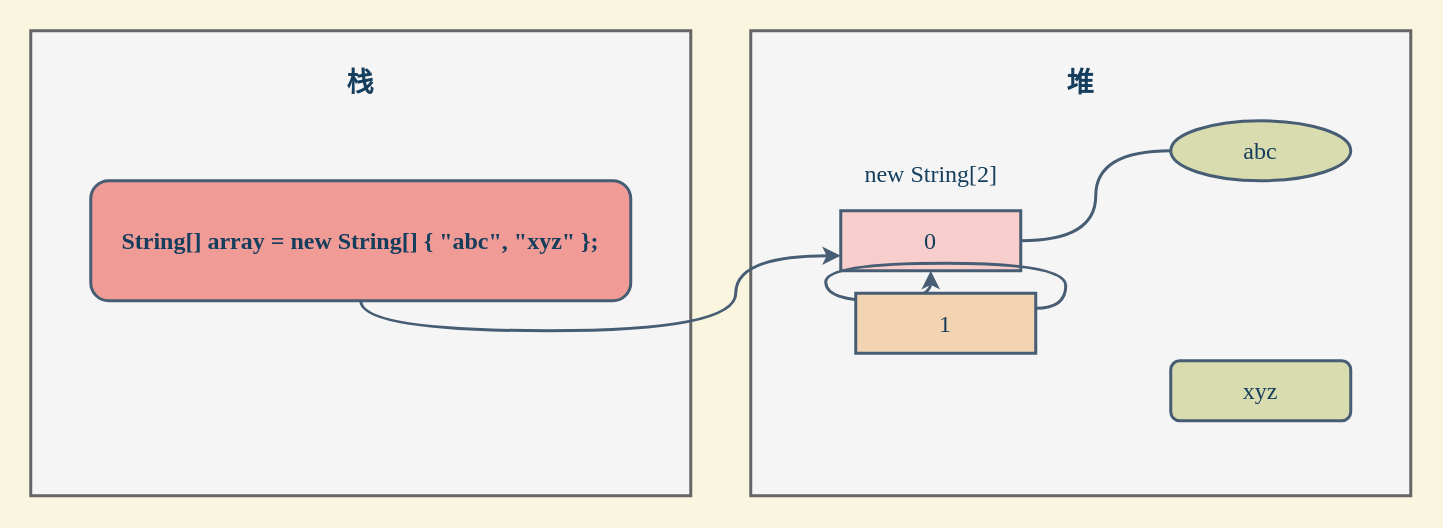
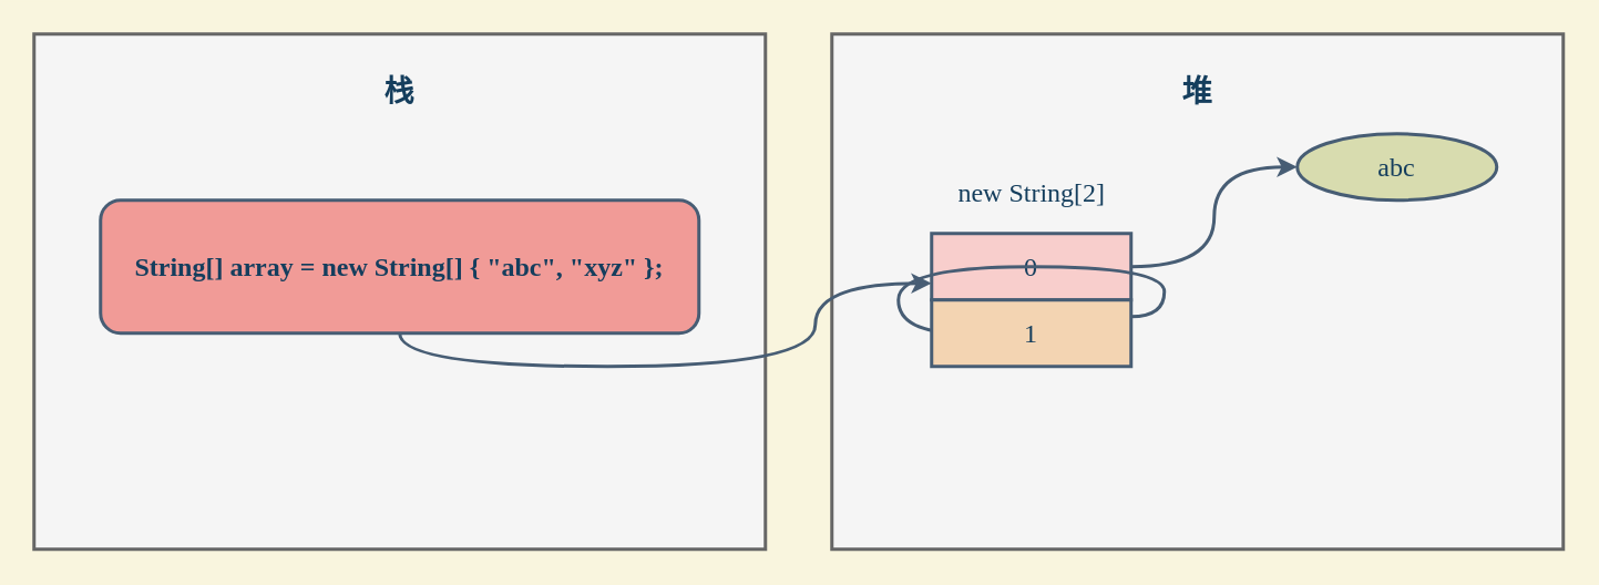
  <mxCell id="0" />
  <mxCell id="1" parent="0" />
  <mxCell id="2" value="" style="whiteSpace=wrap;html=1;rounded=0;strokeColor=#666666;align=center;verticalAlign=middle;fontFamily=Helvetica;fontSize=16;fillColor=#f5f5f5;fontColor=#333333;container=0;movable=1;resizable=1;rotatable=1;deletable=1;editable=1;locked=0;connectable=1;strokeWidth=2;" parent="1" vertex="1"><mxGeometry x="500" y="20" width="440" height="310" as="geometry" /></mxCell>
  <mxCell id="3" value="" style="whiteSpace=wrap;html=1;rounded=0;strokeColor=#666666;align=center;verticalAlign=middle;fontFamily=Helvetica;fontSize=16;fillColor=#f5f5f5;fontColor=#333333;container=0;movable=1;resizable=1;rotatable=1;deletable=1;editable=1;locked=0;connectable=1;strokeWidth=2;" parent="1" vertex="1"><mxGeometry x="20" y="20" width="440" height="310" as="geometry" /></mxCell>
  <mxCell id="4" value="String[] array = new String[] { &quot;abc&quot;, &quot;xyz&quot; };" style="rounded=1;whiteSpace=wrap;html=1;fontSize=16;fillColor=#F19B97;strokeColor=#475D74;fontStyle=1;container=0;movable=1;resizable=1;rotatable=1;deletable=1;editable=1;locked=0;connectable=1;strokeWidth=2;fontColor=#153E5D;fontFamily=ZCOOL QingKe HuangYou;fontSource=https%3A%2F%2Ffonts.googleapis.com%2Fcss%3Ffamily%3DZCOOL%2BQingKe%2BHuangYou;" parent="1" vertex="1"><mxGeometry x="60" y="120" width="360" height="80" as="geometry" /></mxCell>
  <mxCell id="5" value="abc" style="ellipse;whiteSpace=wrap;html=1;fontSize=16;fillColor=#D8DCAF;strokeColor=#475D74;container=0;movable=1;resizable=1;rotatable=1;deletable=1;editable=1;locked=0;connectable=1;strokeWidth=2;fontColor=#153E5D;fontFamily=ZCOOL QingKe HuangYou;fontSource=https%3A%2F%2Ffonts.googleapis.com%2Fcss%3Ffamily%3DZCOOL%2BQingKe%2BHuangYou;" parent="1" vertex="1"><mxGeometry x="780" y="80" width="120" height="40" as="geometry" /></mxCell>
- <mxCell id="6" value="xyz" style="rounded=1;whiteSpace=wrap;html=1;fontSize=16;fillColor=#D8DCAF;strokeColor=#475D74;container=0;movable=1;resizable=1;rotatable=1;deletable=1;editable=1;locked=0;connectable=1;strokeWidth=2;fontColor=#153E5D;fontFamily=ZCOOL QingKe HuangYou;fontSource=https%3A%2F%2Ffonts.googleapis.com%2Fcss%3Ffamily%3DZCOOL%2BQingKe%2BHuangYou;" parent="1" vertex="1"><mxGeometry x="780" y="240" width="120" height="40" as="geometry" /></mxCell>
  <mxCell id="7" value="栈" style="text;html=1;strokeColor=none;fillColor=none;align=center;verticalAlign=middle;whiteSpace=wrap;rounded=0;fontSize=18;fontFamily=Verdana;fontColor=#153E5D;fontStyle=1;container=0;movable=1;resizable=1;rotatable=1;deletable=1;editable=1;locked=0;connectable=1;strokeWidth=2;" parent="1" vertex="1"><mxGeometry x="210" y="30" width="60" height="50" as="geometry" /></mxCell>
  <mxCell id="8" value="堆" style="text;html=1;strokeColor=none;fillColor=none;align=center;verticalAlign=middle;whiteSpace=wrap;rounded=0;fontSize=18;fontFamily=Verdana;fontColor=#153E5D;fontStyle=1;container=0;movable=1;resizable=1;rotatable=1;deletable=1;editable=1;locked=0;connectable=1;strokeWidth=2;" parent="1" vertex="1"><mxGeometry x="690" y="30" width="60" height="50" as="geometry" /></mxCell>
- <mxCell id="9" style="edgeStyle=orthogonalEdgeStyle;rounded=0;orthogonalLoop=1;jettySize=auto;html=1;entryX=0;entryY=0.5;entryDx=0;entryDy=0;fontFamily=ZCOOL QingKe HuangYou;fontSize=16;fontColor=#153E5D;curved=1;fillColor=#f5f5f5;strokeColor=#475D74;movable=1;resizable=1;rotatable=1;deletable=1;editable=1;locked=0;connectable=1;strokeWidth=2;fontSource=https%3A%2F%2Ffonts.googleapis.com%2Fcss%3Ffamily%3DZCOOL%2BQingKe%2BHuangYou;endArrow=none;" parent="1" source="10" target="5" edge="1"><mxGeometry relative="1" as="geometry" /></mxCell>
+ <mxCell id="9" style="edgeStyle=orthogonalEdgeStyle;rounded=0;orthogonalLoop=1;jettySize=auto;html=1;entryX=0;entryY=0.5;entryDx=0;entryDy=0;fontFamily=ZCOOL QingKe HuangYou;fontSize=16;fontColor=#153E5D;curved=1;fillColor=#f5f5f5;strokeColor=#475D74;movable=1;resizable=1;rotatable=1;deletable=1;editable=1;locked=0;connectable=1;strokeWidth=2;fontSource=https%3A%2F%2Ffonts.googleapis.com%2Fcss%3Ffamily%3DZCOOL%2BQingKe%2BHuangYou;" parent="1" source="10" target="5" edge="1"><mxGeometry relative="1" as="geometry" /></mxCell>
  <mxCell id="10" value="0" style="rounded=0;whiteSpace=wrap;html=1;fontSize=16;fillColor=#f8cecc;strokeColor=#475D74;container=0;movable=1;resizable=1;rotatable=1;deletable=1;editable=1;locked=0;connectable=1;strokeWidth=2;fontColor=#153E5D;fontFamily=ZCOOL QingKe HuangYou;fontSource=https%3A%2F%2Ffonts.googleapis.com%2Fcss%3Ffamily%3DZCOOL%2BQingKe%2BHuangYou;" parent="1" vertex="1"><mxGeometry x="560" y="140" width="120" height="40" as="geometry" /></mxCell>
  <mxCell id="11" style="edgeStyle=orthogonalEdgeStyle;rounded=0;orthogonalLoop=1;jettySize=auto;html=1;exitX=0.5;exitY=1;exitDx=0;exitDy=0;entryX=0;entryY=0.75;entryDx=0;entryDy=0;fontFamily=ZCOOL QingKe HuangYou;fontSize=16;fontColor=#153E5D;curved=1;fillColor=#f5f5f5;strokeColor=#475D74;movable=1;resizable=1;rotatable=1;deletable=1;editable=1;locked=0;connectable=1;strokeWidth=2;fontSource=https%3A%2F%2Ffonts.googleapis.com%2Fcss%3Ffamily%3DZCOOL%2BQingKe%2BHuangYou;" parent="1" source="4" target="10" edge="1"><mxGeometry relative="1" as="geometry" /></mxCell>
  <mxCell id="12" style="edgeStyle=orthogonalEdgeStyle;rounded=0;orthogonalLoop=1;jettySize=auto;html=1;exitX=1;exitY=0.25;exitDx=0;exitDy=0;fontFamily=ZCOOL QingKe HuangYou;fontSize=16;fontColor=#153E5D;curved=1;fillColor=#f5f5f5;strokeColor=#475D74;movable=1;resizable=1;rotatable=1;deletable=1;editable=1;locked=0;connectable=1;strokeWidth=2;fontSource=https%3A%2F%2Ffonts.googleapis.com%2Fcss%3Ffamily%3DZCOOL%2BQingKe%2BHuangYou;" parent="1" source="13" target="10" edge="1"><mxGeometry relative="1" as="geometry" /></mxCell>
- <mxCell id="13" value="1" style="rounded=0;whiteSpace=wrap;html=1;fontSize=16;fillColor=#F3D4B2;strokeColor=#475D74;container=0;movable=1;resizable=1;rotatable=1;deletable=1;editable=1;locked=0;connectable=1;strokeWidth=2;fontColor=#153E5D;fontFamily=ZCOOL QingKe HuangYou;fontSource=https%3A%2F%2Ffonts.googleapis.com%2Fcss%3Ffamily%3DZCOOL%2BQingKe%2BHuangYou;" parent="1" vertex="1"><mxGeometry x="570" y="195" width="120" height="40" as="geometry" /></mxCell>
+ <mxCell id="13" value="1" style="rounded=0;whiteSpace=wrap;html=1;fontSize=16;fillColor=#F3D4B2;strokeColor=#475D74;container=0;movable=1;resizable=1;rotatable=1;deletable=1;editable=1;locked=0;connectable=1;strokeWidth=2;fontColor=#153E5D;fontFamily=ZCOOL QingKe HuangYou;fontSource=https%3A%2F%2Ffonts.googleapis.com%2Fcss%3Ffamily%3DZCOOL%2BQingKe%2BHuangYou;" parent="1" vertex="1"><mxGeometry x="560" y="180" width="120" height="40" as="geometry" /></mxCell>
  <mxCell id="14" value="new String[2]" style="text;html=1;align=center;verticalAlign=middle;resizable=1;points=[];autosize=1;strokeColor=none;fillColor=none;fontSize=16;fontFamily=ZCOOL QingKe HuangYou;fontColor=#153E5D;container=0;movable=1;rotatable=1;deletable=1;editable=1;locked=0;connectable=1;strokeWidth=2;fontSource=https%3A%2F%2Ffonts.googleapis.com%2Fcss%3Ffamily%3DZCOOL%2BQingKe%2BHuangYou;" parent="1" vertex="1"><mxGeometry x="570" y="100" width="100" height="30" as="geometry" /></mxCell>
